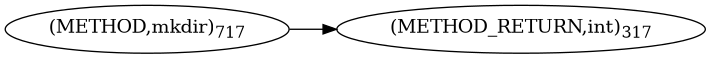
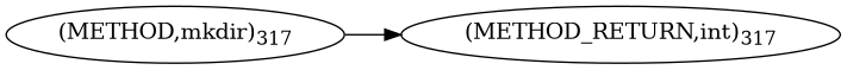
  digraph {
    rankdir=LR
-   n1 [label=<(METHOD,mkdir)<SUB>717</SUB>>]
+   n1 [label=<(METHOD,mkdir)<SUB>317</SUB>>]
    n2 [label=<(METHOD_RETURN,int)<SUB>317</SUB>>]
    n1 -> n2
  }
